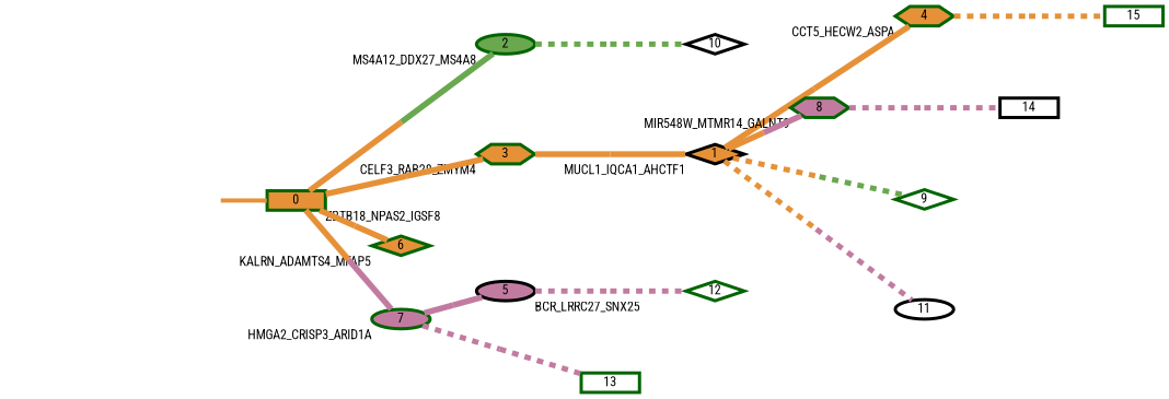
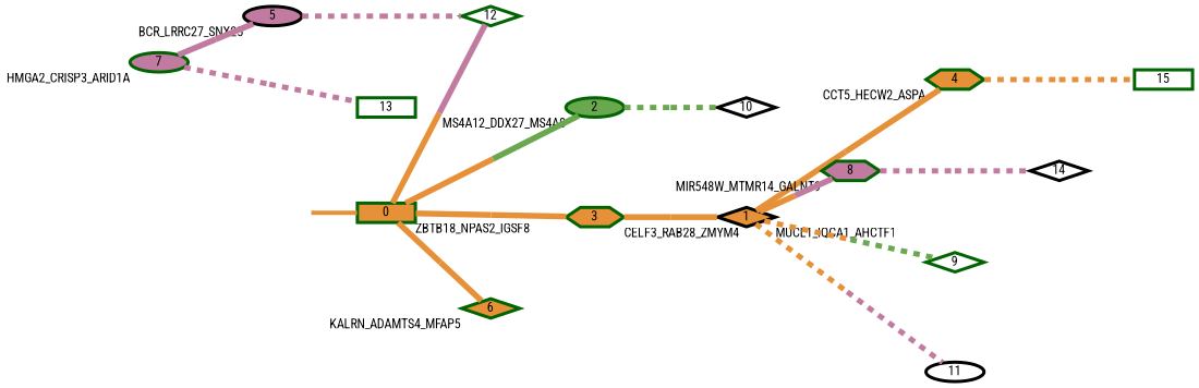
  strict digraph {
    fontname="Roboto Condensed"
    forcelabels=true
    nodesep=0.7
    rankdir=LR
    ranksep=0.6
    splines=false
    node [color=darkgreen fillcolor="#c27ba0ff" fixedsize=true fontname="Roboto Condensed" fontsize="12pt" penwidth=3 shape=diamond style=filled]
    edge [arrowsize=0 color="#e69138ff;0.5:#e69138ff" fontname="Roboto Condensed" minlen=2.0 penwidth=5.5 style=solid]
    0 [fillcolor="#e69138ff" height=0.25 shape=box xlabel=ZBTB18_NPAS2_IGSF8]
    2 [fillcolor="#6aa84fff" height=0.25 shape=ellipse xlabel=MS4A12_DDX27_MS4A8]
    3 [fillcolor="#e69138ff" height=0.25 shape=hexagon xlabel=CELF3_RAB28_ZMYM4]
    6 [fillcolor="#e69138ff" height=0.25 xlabel=KALRN_ADAMTS4_MFAP5]
    7 [height=0.25 shape=ellipse xlabel=HMGA2_CRISP3_ARID1A]
    10 [color=black fillcolor="#6aa84fff" height=0.25 style=solid]
    1 [color=black fillcolor="#e69138ff" height=0.25 xlabel=MUCL1_IQCA1_AHCTF1]
    5 [color=black height=0.25 shape=ellipse xlabel=BCR_LRRC27_SNX25]
    13 [height=0.25 shape=box style=solid]
    4 [fillcolor="#e69138ff" height=0.25 shape=hexagon xlabel=CCT5_HECW2_ASPA]
    8 [height=0.25 shape=hexagon xlabel=MIR548W_MTMR14_GALNT9]
    9 [fillcolor="#6aa84fff" height=0.25 style=solid]
    11 [color=black height=0.25 shape=ellipse style=solid]
    12 [height=0.25 style=solid]
    15 [fillcolor="#e69138ff" height=0.25 shape=box style=solid]
-   14 [color=black height=0.25 shape=box style=solid]
+   14 [color=black height=0.25 style=solid]
    normal [style=invis xlabel=ZBTB18_NPAS2_IGSF8 color="" fillcolor="" fixedsize="" fontsize="" shape=""]
    0 -> 2 [color="#e69138ff;0.5:#6aa84fff"]
    0 -> 3
    0 -> 6 [minlen=1.0]
-   0 -> 7 [color="#e69138ff;0.5:#c27ba0ff" minlen=1.0]
+   0 -> 12 [color="#e69138ff;0.5:#c27ba0ff" minlen=1.0]
    2 -> 10 [color="#6aa84fff;0.5:#6aa84fff" penwidth=5 style=dashed]
    3 -> 1
    7 -> 5 [color="#c27ba0ff;0.5:#c27ba0ff" minlen=1.5]
    7 -> 13 [color="#c27ba0ff;0.5:#c27ba0ff" penwidth=5 style=dashed]
    1 -> 4
    1 -> 8 [color="#e69138ff;0.5:#c27ba0ff" minlen=1.0]
    1 -> 9 [color="#e69138ff;0.5:#6aa84fff" penwidth=5 style=dashed]
    1 -> 11 [color="#e69138ff;0.5:#c27ba0ff" penwidth=5 style=dashed]
    5 -> 12 [color="#c27ba0ff;0.5:#c27ba0ff" penwidth=5 style=dashed]
    4 -> 15 [penwidth=5 style=dashed]
    8 -> 14 [color="#c27ba0ff;0.5:#c27ba0ff" penwidth=5 style=dashed]
    normal -> 0 [color="#e69138ff" penwidth=4 minlen=""]
  }
